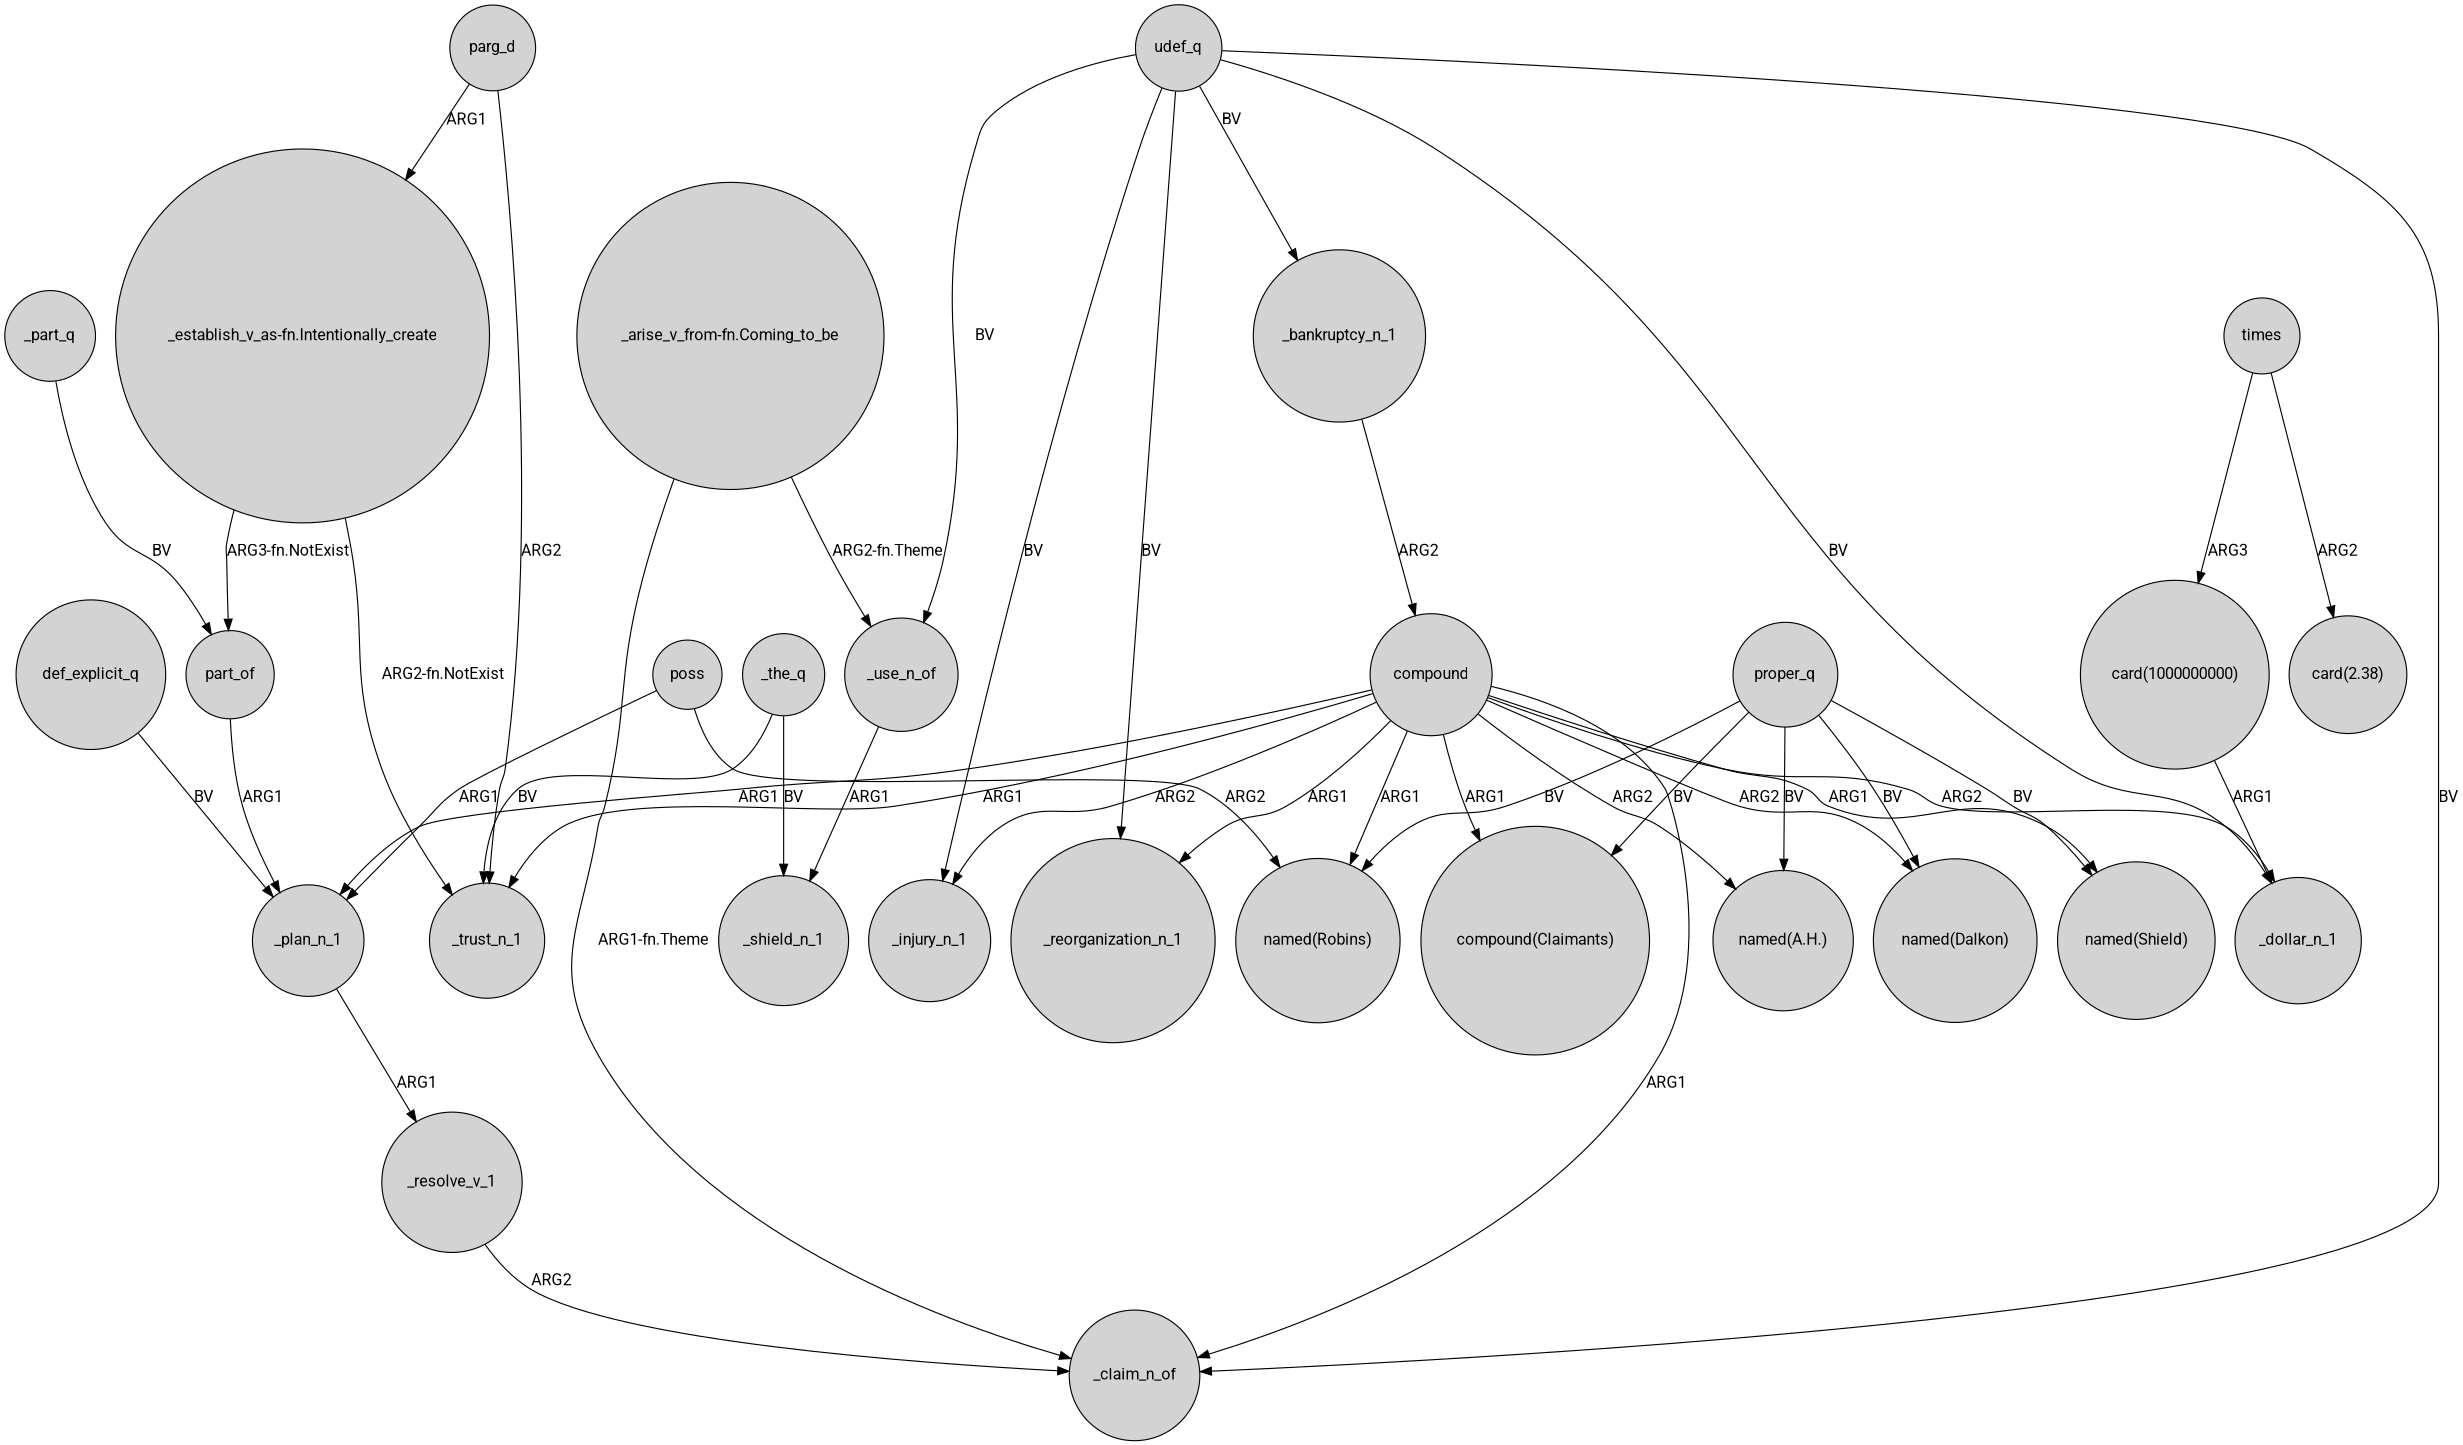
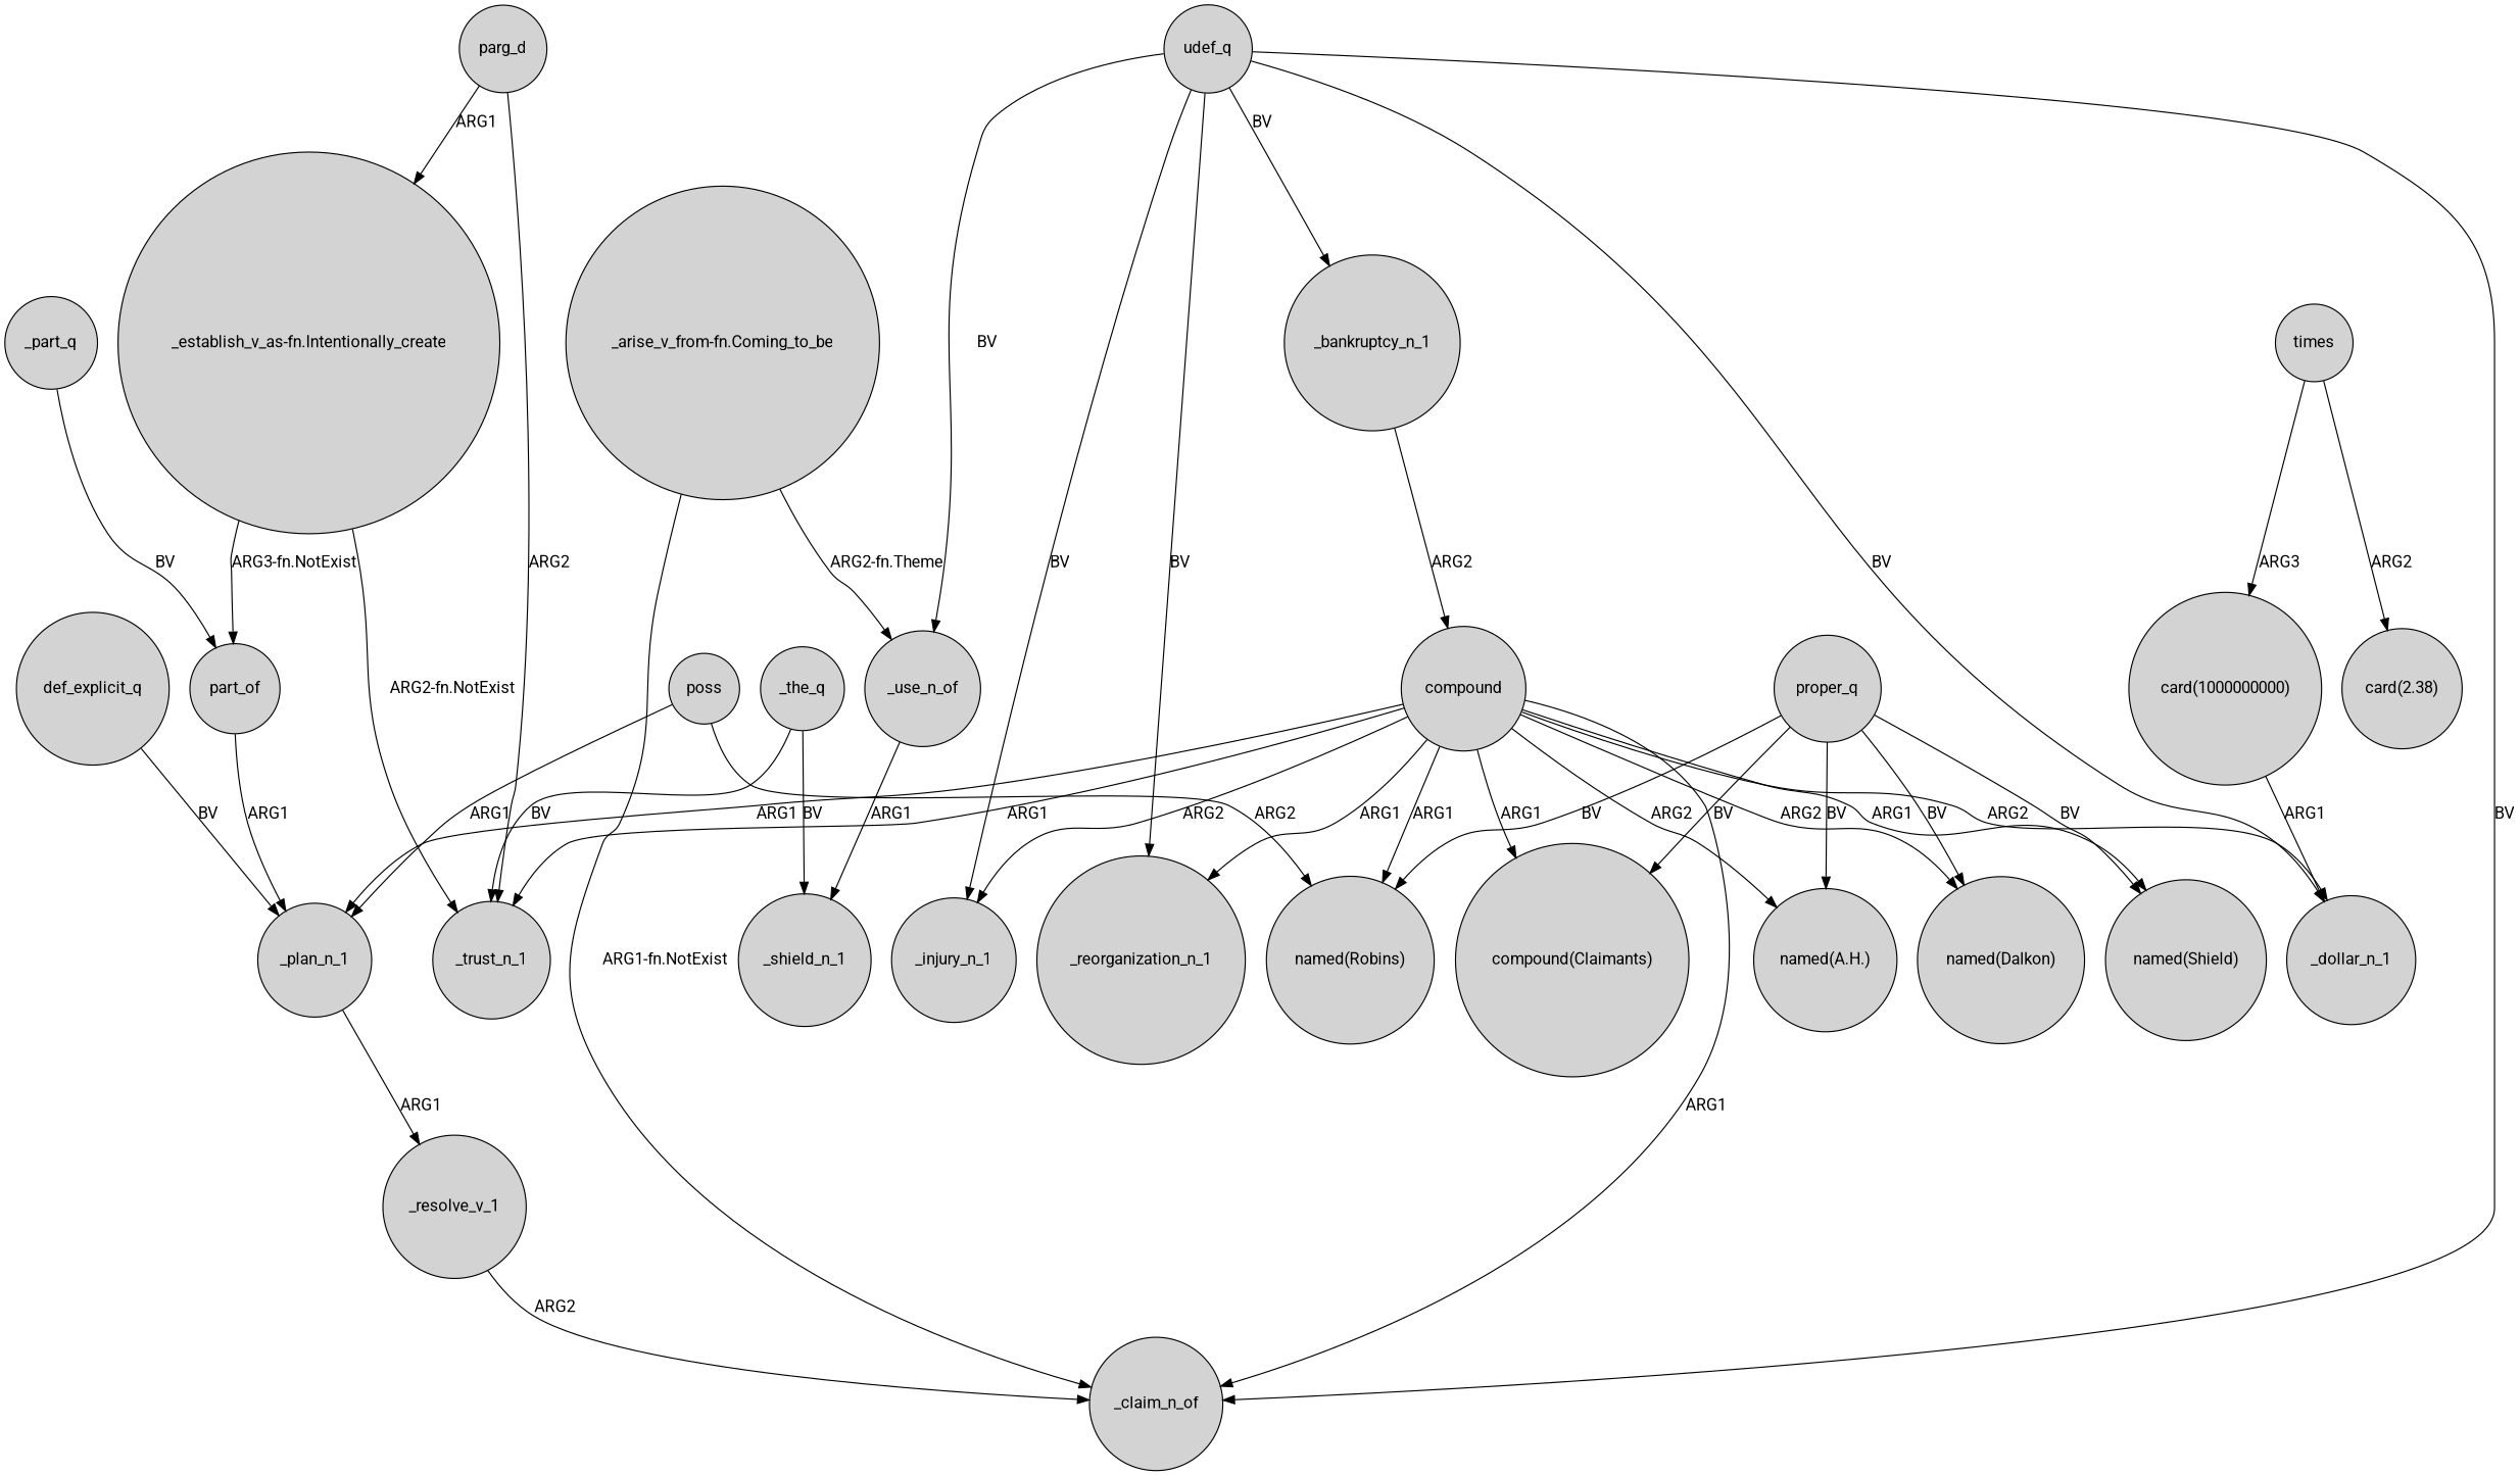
  digraph {
    fontname=Roboto
    node [fontname=Roboto shape=circle style=filled]
    edge [fontname=Roboto]
    poss
    _plan_n_1
    "named(Robins)"
    _resolve_v_1
    _claim_n_of
    "_arise_v_from-fn.Coming_to_be"
    _use_n_of
    _shield_n_1
    compound
    _injury_n_1
    _reorganization_n_1
    "named(A.H.)"
    "named(Dalkon)"
    _trust_n_1
    n15 [label="compound(Claimants)"]
    "named(Shield)"
    _dollar_n_1
    _bankruptcy_n_1
    udef_q
    part_of
    times
    "card(2.38)"
    "card(1000000000)"
    def_explicit_q
    "_establish_v_as-fn.Intentionally_create"
    proper_q
    _part_q
    parg_d
    _the_q
    poss -> _plan_n_1 [label=ARG1]
    poss -> "named(Robins)" [label=ARG2]
    _plan_n_1 -> _resolve_v_1 [label=ARG1]
    _resolve_v_1 -> _claim_n_of [label=ARG2]
-   "_arise_v_from-fn.Coming_to_be" -> _claim_n_of [label="ARG1-fn.Theme"]
+   "_arise_v_from-fn.Coming_to_be" -> _claim_n_of [label="ARG1-fn.NotExist"]
    "_arise_v_from-fn.Coming_to_be" -> _use_n_of [label="ARG2-fn.Theme"]
    _use_n_of -> _shield_n_1 [label=ARG1]
    compound -> _plan_n_1 [label=ARG1]
    compound -> "named(Robins)" [label=ARG1]
    compound -> _claim_n_of [label=ARG1]
    compound -> _injury_n_1 [label=ARG2]
    compound -> _reorganization_n_1 [label=ARG1]
    compound -> "named(A.H.)" [label=ARG2]
    compound -> "named(Dalkon)" [label=ARG2]
    compound -> _trust_n_1 [label=ARG1]
    compound -> n15 [label=ARG1]
    compound -> "named(Shield)" [label=ARG1]
    compound -> _dollar_n_1 [label=ARG2]
    _bankruptcy_n_1 -> compound [label=ARG2]
    udef_q -> _claim_n_of [label=BV]
    udef_q -> _use_n_of [label=BV]
    udef_q -> _injury_n_1 [label=BV]
    udef_q -> _reorganization_n_1 [label=BV]
    udef_q -> _dollar_n_1 [label=BV]
    udef_q -> _bankruptcy_n_1 [label=BV]
    part_of -> _plan_n_1 [label=ARG1]
    times -> "card(2.38)" [label=ARG2]
    times -> "card(1000000000)" [label=ARG3]
    "card(1000000000)" -> _dollar_n_1 [label=ARG1]
    def_explicit_q -> _plan_n_1 [label=BV]
    "_establish_v_as-fn.Intentionally_create" -> _trust_n_1 [label="ARG2-fn.NotExist"]
    "_establish_v_as-fn.Intentionally_create" -> part_of [label="ARG3-fn.NotExist"]
    proper_q -> "named(Robins)" [label=BV]
    proper_q -> "named(A.H.)" [label=BV]
    proper_q -> "named(Dalkon)" [label=BV]
    proper_q -> n15 [label=BV]
    proper_q -> "named(Shield)" [label=BV]
    _part_q -> part_of [label=BV]
    parg_d -> _trust_n_1 [label=ARG2]
    parg_d -> "_establish_v_as-fn.Intentionally_create" [label=ARG1]
    _the_q -> _shield_n_1 [label=BV]
    _the_q -> _trust_n_1 [label=BV]
  }
